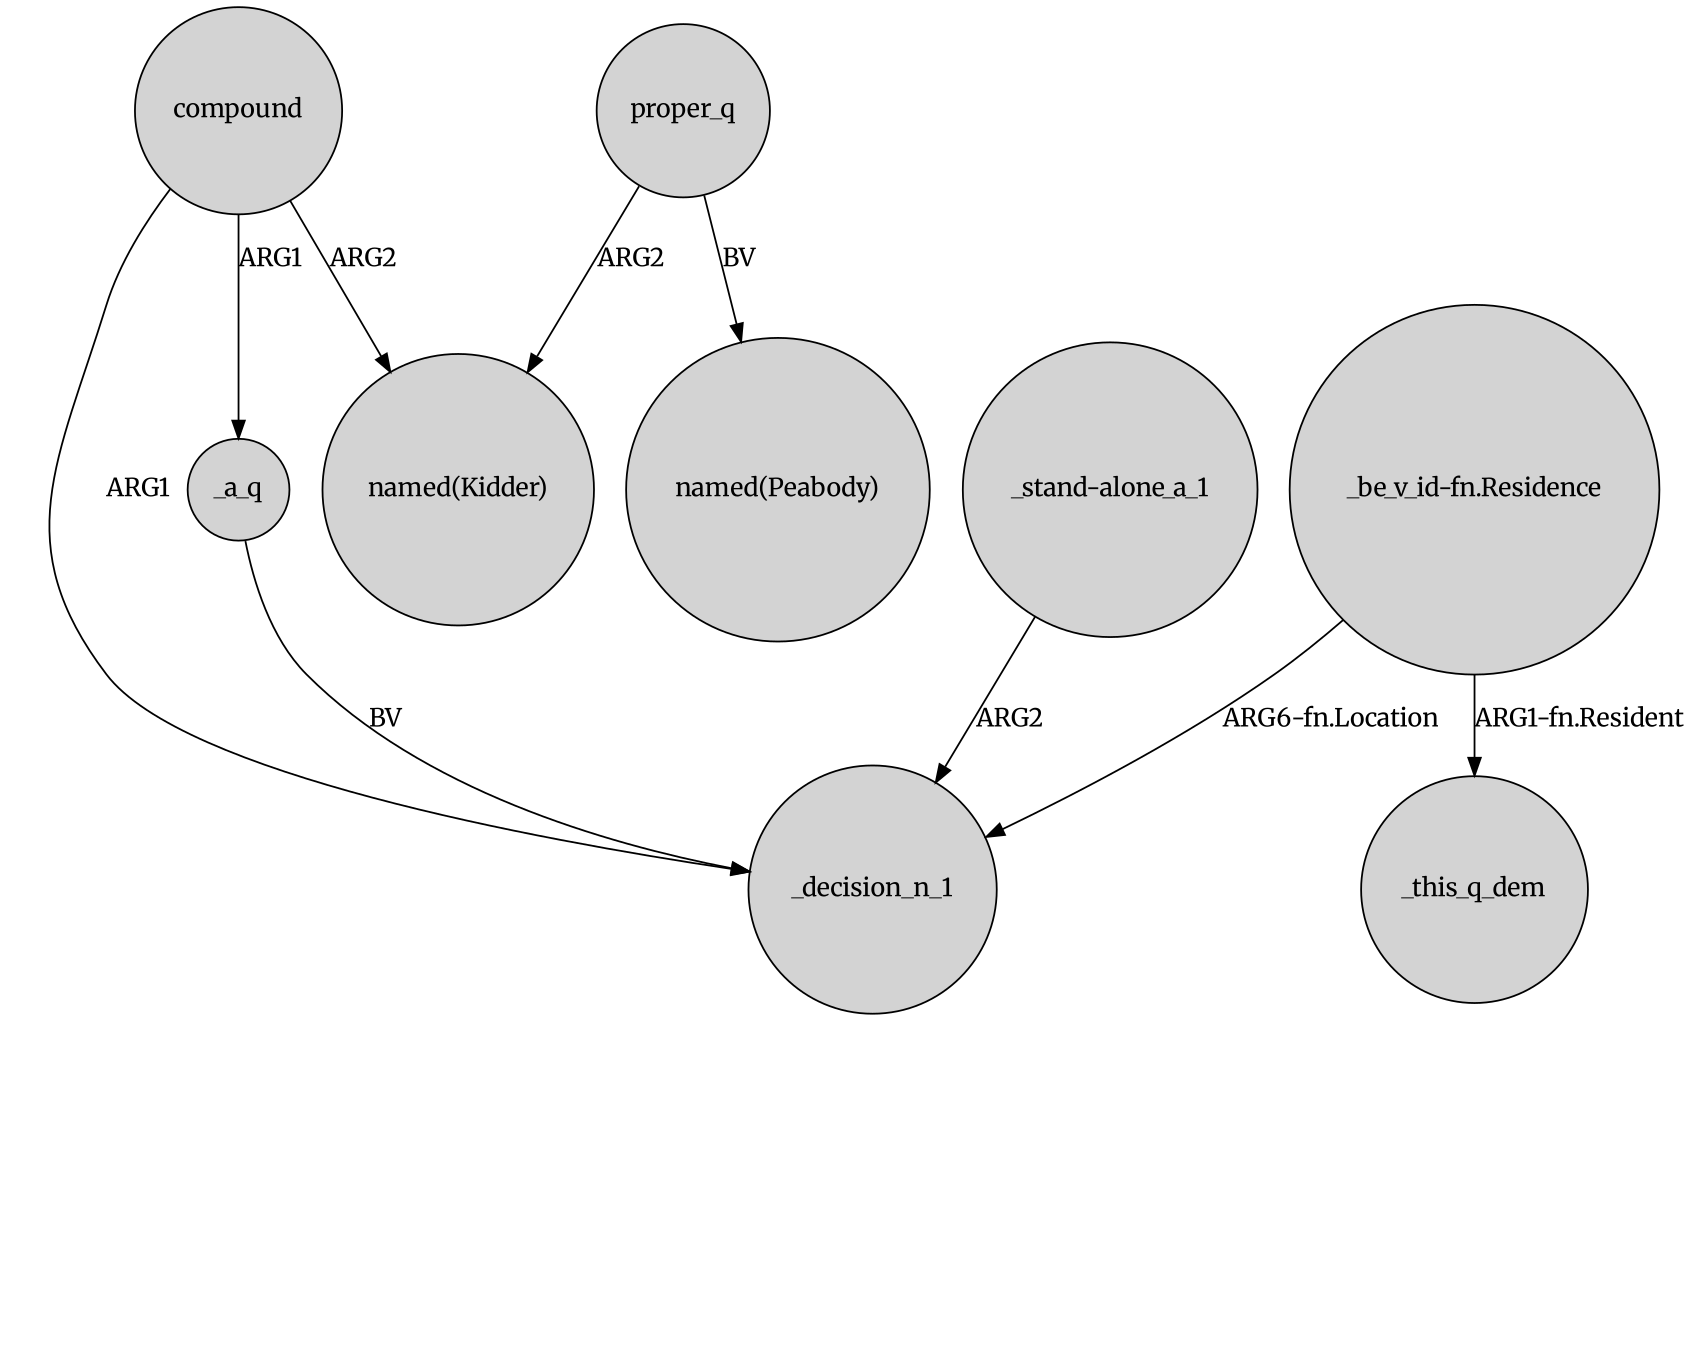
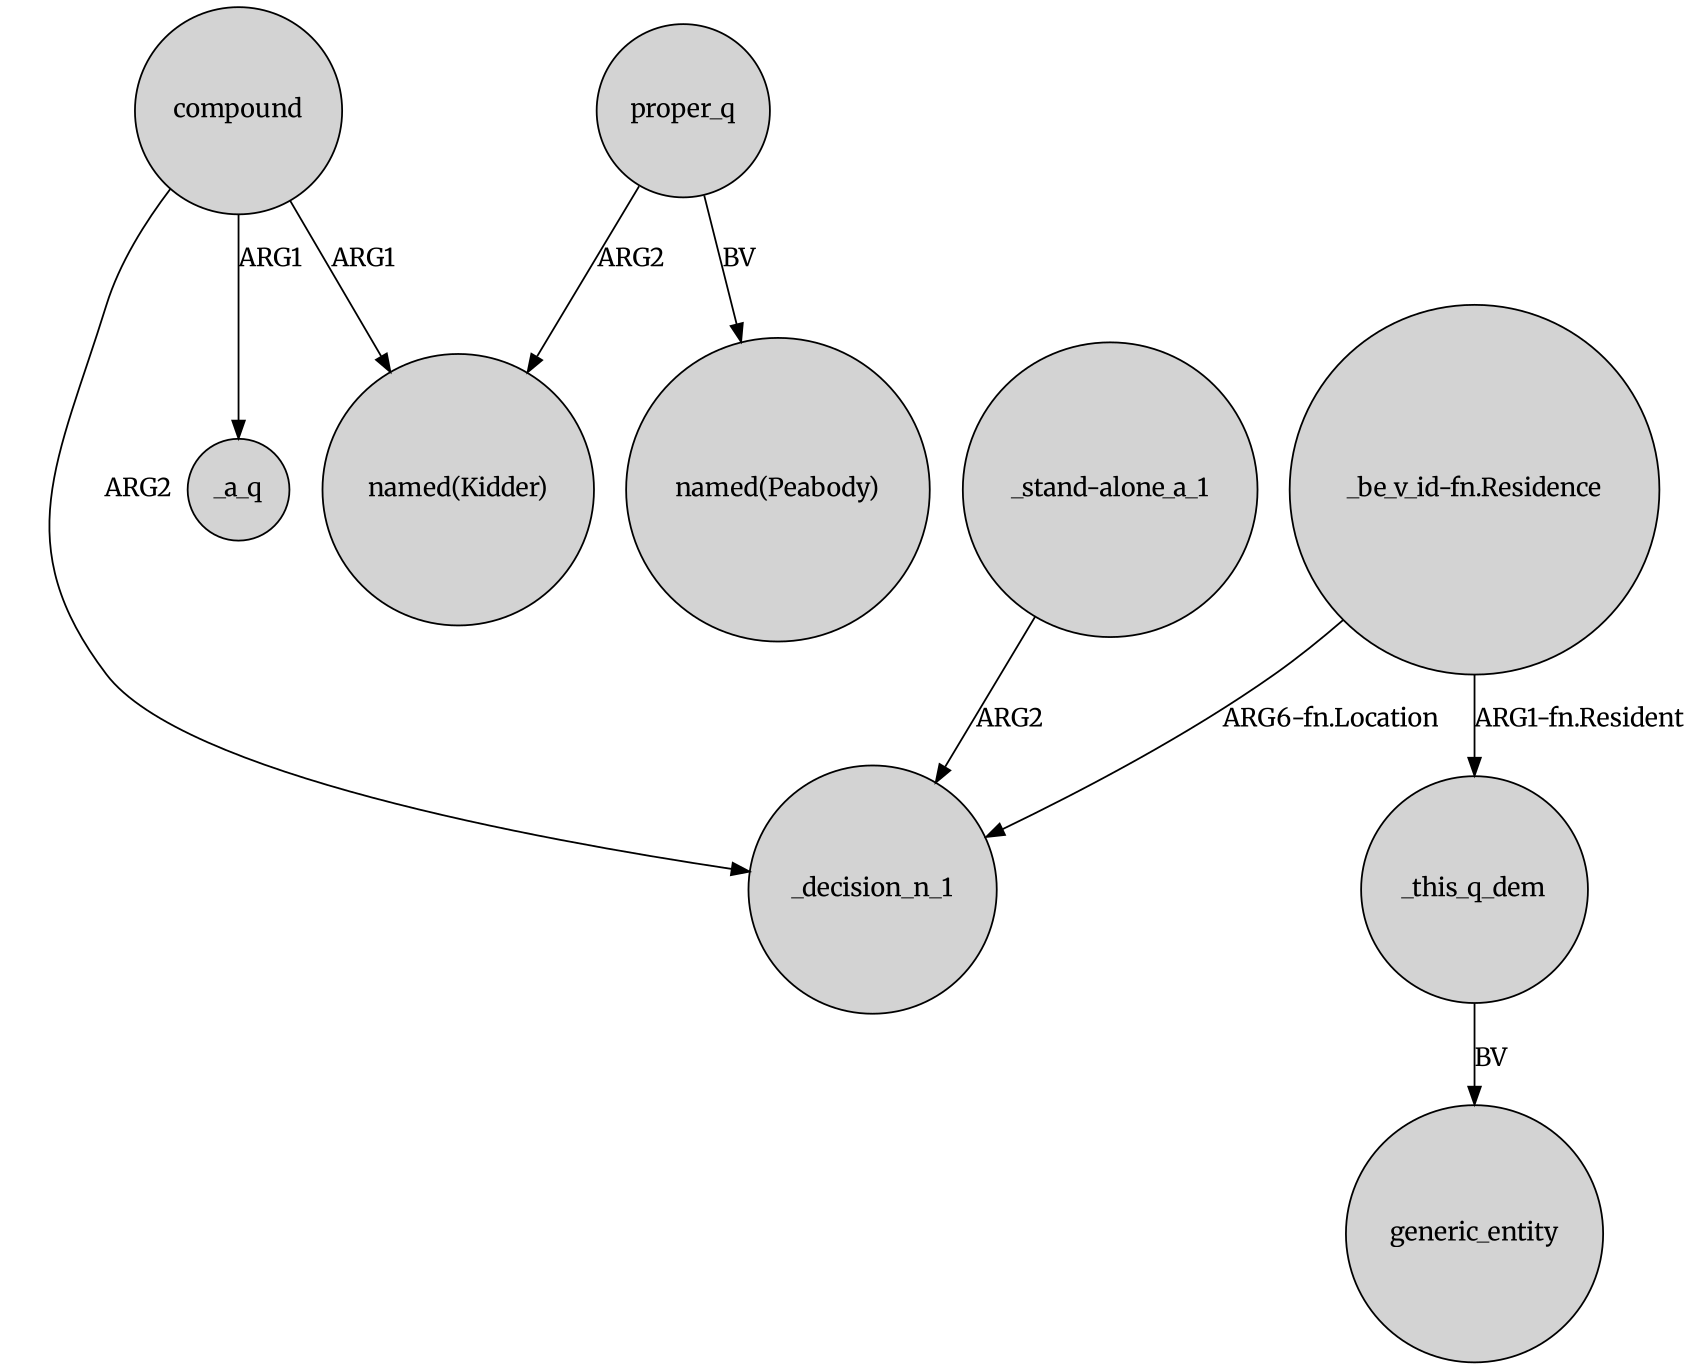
  digraph {
    fontname=Merriweather
    node [fontname=Merriweather shape=circle style=filled]
    edge [fontname=Merriweather]
    compound
    "named(Kidder)"
    _decision_n_1
    _a_q
    "_be_v_id-fn.Residence"
    _this_q_dem
    proper_q
    "named(Peabody)"
    "_stand-alone_a_1"
-   compound -> "named(Kidder)" [label=ARG2]
-   compound -> _decision_n_1 [label=ARG1]
+   generic_entity
+   compound -> "named(Kidder)" [label=ARG1]
+   compound -> _decision_n_1 [label=ARG2]
    compound -> _a_q [label=ARG1]
-   _a_q -> _decision_n_1 [label=BV]
    "_be_v_id-fn.Residence" -> _decision_n_1 [label="ARG6-fn.Location"]
    "_be_v_id-fn.Residence" -> _this_q_dem [label="ARG1-fn.Resident"]
+   _this_q_dem -> generic_entity [label=BV]
    proper_q -> "named(Kidder)" [label=ARG2]
    proper_q -> "named(Peabody)" [label=BV]
    "_stand-alone_a_1" -> _decision_n_1 [label=ARG2]
  }
